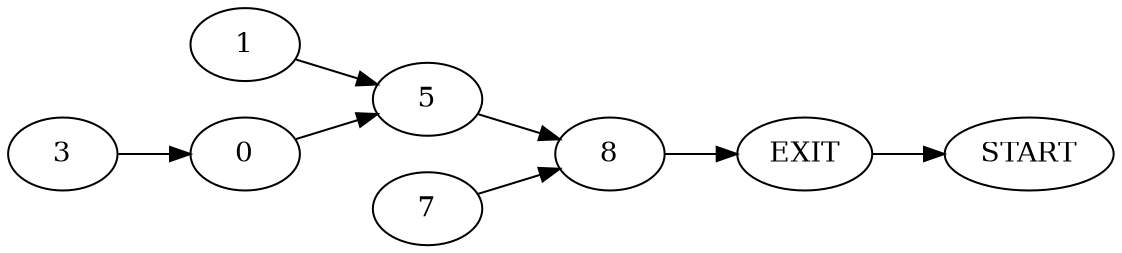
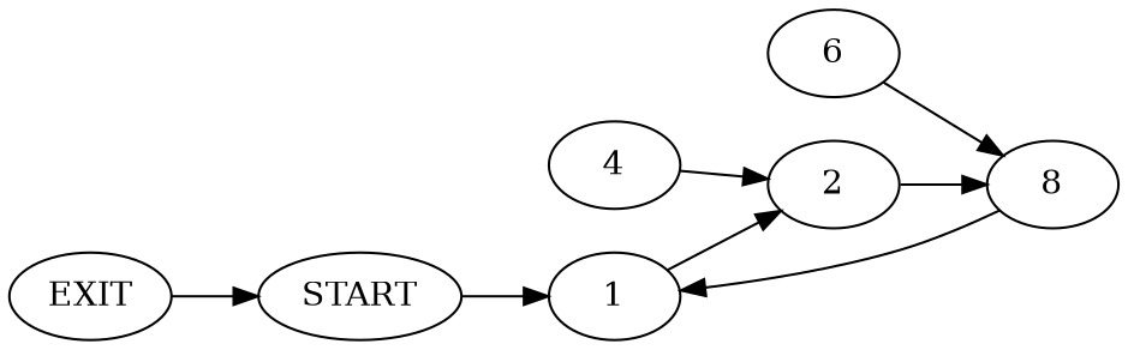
  digraph {
    rankdir=LR
    n1 [label=START]
    1
-   5
+   5 [label=2]
    n4 [label=EXIT]
    n5 [label=8]
-   3
-   4 [label=0]
-   6 [label=7]
+   4
+   6
+   n1 -> 1
    1 -> 5
    5 -> n5
    n4 -> n1
-   n5 -> n4
-   3 -> 4
+   n5 -> 1
    4 -> 5
    6 -> n5
  }
